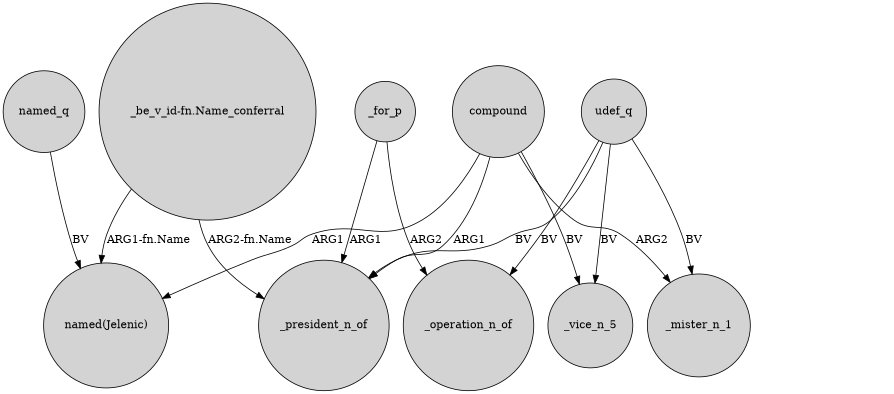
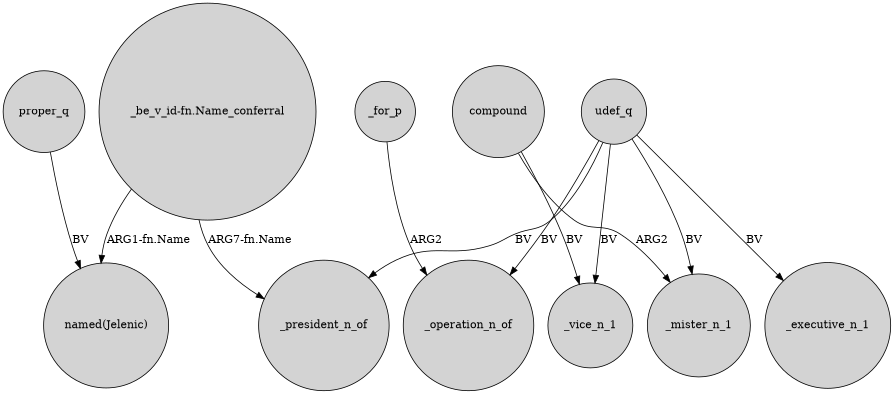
  digraph {
    node [shape=circle style=filled]
    _for_p
    _president_n_of
    _operation_n_of
    compound
    "named(Jelenic)"
-   _vice_n_1 [label=_vice_n_5]
+   _vice_n_1
    _mister_n_1
    udef_q
-   proper_q [label=named_q]
+   _executive_n_1
+   proper_q
    "_be_v_id-fn.Name_conferral"
-   _for_p -> _president_n_of [label=ARG1]
    _for_p -> _operation_n_of [label=ARG2]
-   compound -> _president_n_of [label=ARG1]
-   compound -> "named(Jelenic)" [label=ARG1]
    compound -> _vice_n_1 [label=BV]
    compound -> _mister_n_1 [label=ARG2]
    udef_q -> _president_n_of [label=BV]
    udef_q -> _operation_n_of [label=BV]
    udef_q -> _vice_n_1 [label=BV]
    udef_q -> _mister_n_1 [label=BV]
+   udef_q -> _executive_n_1 [label=BV]
    proper_q -> "named(Jelenic)" [label=BV]
-   "_be_v_id-fn.Name_conferral" -> _president_n_of [label="ARG2-fn.Name"]
+   "_be_v_id-fn.Name_conferral" -> _president_n_of [label="ARG7-fn.Name"]
    "_be_v_id-fn.Name_conferral" -> "named(Jelenic)" [label="ARG1-fn.Name"]
  }
